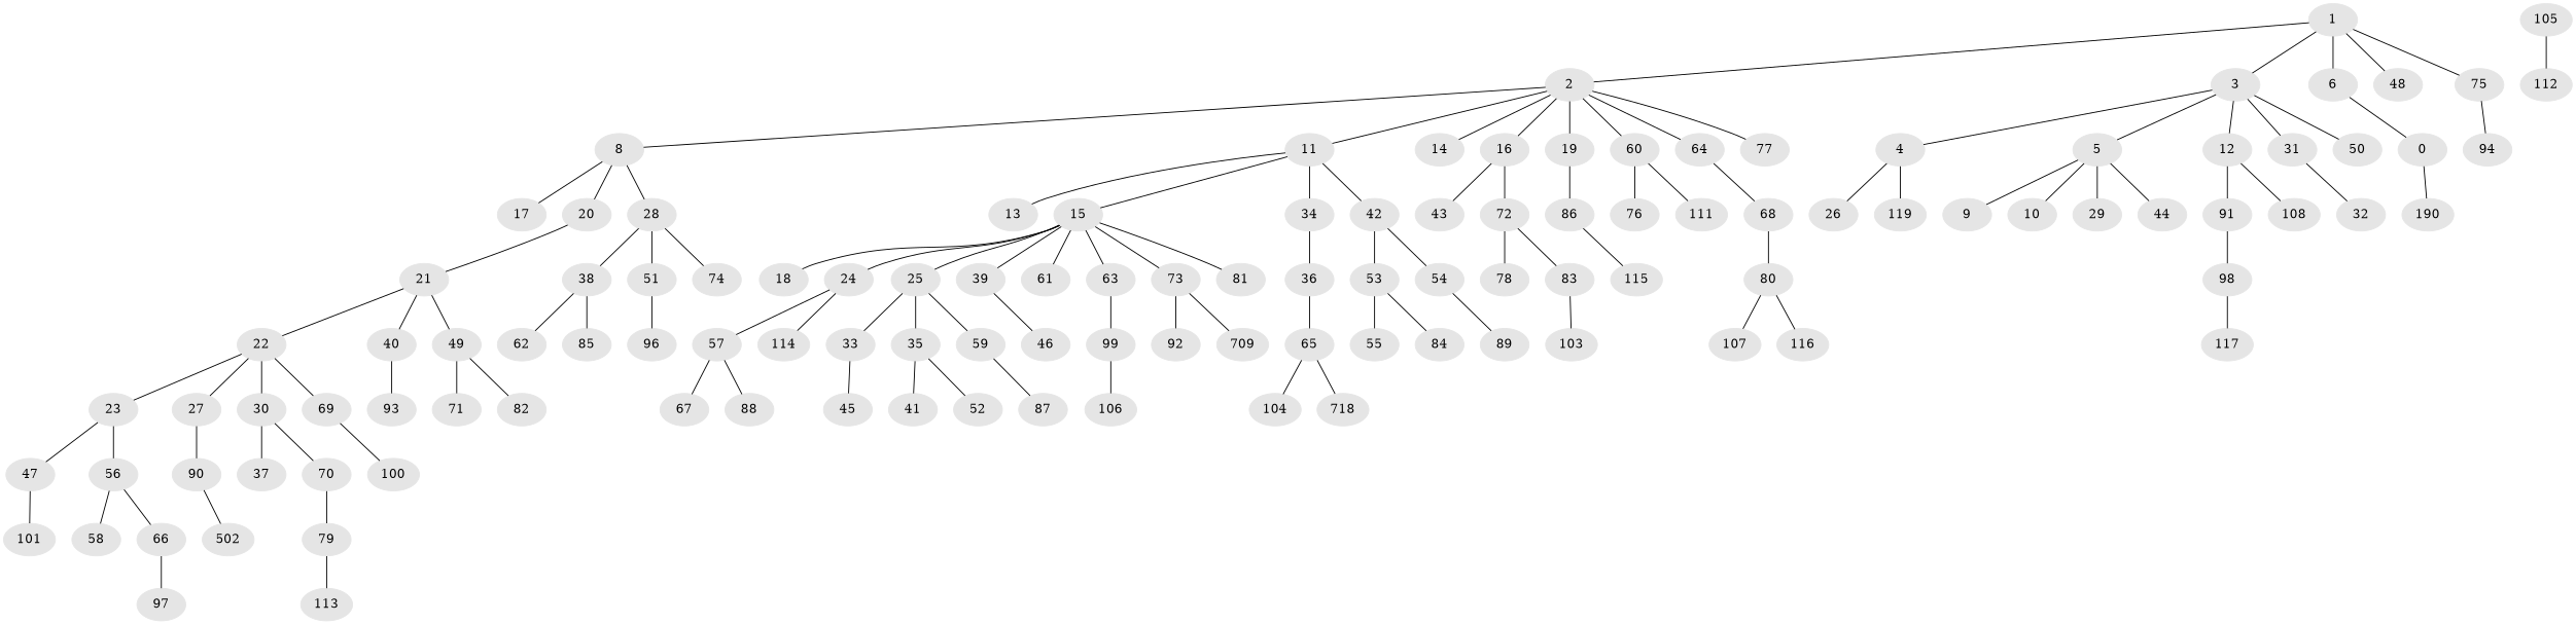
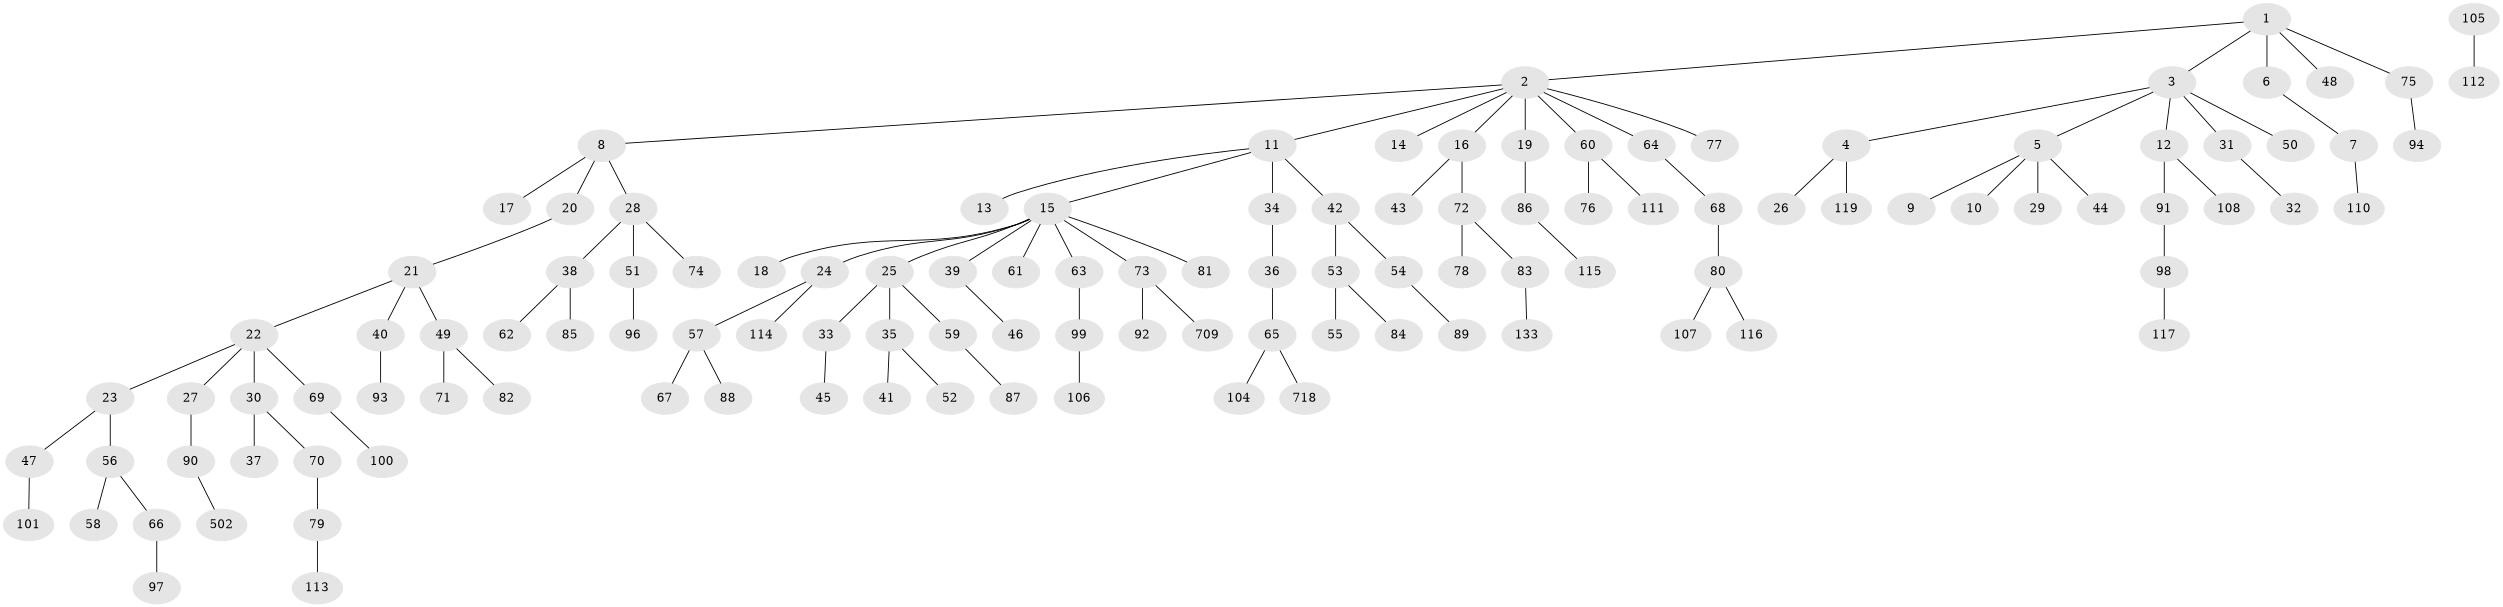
  graph {
    node [color=gray90 style=filled]
    1
    2
    3
    6
    48
    75
    8
    11
    14
    16
    19
    60
    64
    77
    4
    5
    12
    31
    50
-   7 [label=0]
+   7
    94
    17
    20
    28
    13
    15
    34
    42
    43
    72
    86
    76
    111
    68
    26
    119
    9
    10
    29
    44
    91
    108
    32
-   110 [label=190]
+   110
    21
    38
    51
    74
    18
    24
    25
    39
    61
    63
    73
    81
    36
    53
    54
    98
    57
    114
    33
    35
    59
    46
    99
    92
    n69 [label=709]
    78
    83
    115
    22
    40
    49
    23
    27
    30
    69
    93
    71
    82
    47
    56
    90
    37
    70
    100
    101
    58
    66
    67
    88
    45
    41
    52
    87
    n98 [label=502]
    62
    85
    96
    79
    65
    105
    112
    104
    n107 [label=718]
    55
    84
    89
    97
    106
    80
    107
    116
    113
-   103
+   103 [label=133]
    117
    1 -- 2
    1 -- 3
    1 -- 6
    1 -- 48
    1 -- 75
    2 -- 8
    2 -- 11
    2 -- 14
    2 -- 16
    2 -- 19
    2 -- 60
    2 -- 64
    2 -- 77
    3 -- 4
    3 -- 5
    3 -- 12
    3 -- 31
    3 -- 50
    6 -- 7
    75 -- 94
    8 -- 17
    8 -- 20
    8 -- 28
    11 -- 13
    11 -- 15
    11 -- 34
    11 -- 42
    16 -- 43
    16 -- 72
    19 -- 86
    60 -- 76
    60 -- 111
    64 -- 68
    4 -- 26
    4 -- 119
    5 -- 9
    5 -- 10
    5 -- 29
    5 -- 44
    12 -- 91
    12 -- 108
    31 -- 32
    7 -- 110
    20 -- 21
    28 -- 38
    28 -- 51
    28 -- 74
    15 -- 18
    15 -- 24
    15 -- 25
    15 -- 39
    15 -- 61
    15 -- 63
    15 -- 73
    15 -- 81
    34 -- 36
    42 -- 53
    42 -- 54
    72 -- 78
    72 -- 83
    86 -- 115
    68 -- 80
    91 -- 98
    21 -- 22
    21 -- 40
    21 -- 49
    38 -- 62
    38 -- 85
    51 -- 96
    24 -- 57
    24 -- 114
    25 -- 33
    25 -- 35
    25 -- 59
    39 -- 46
    63 -- 99
    73 -- 92
    73 -- n69
    36 -- 65
    53 -- 55
    53 -- 84
    54 -- 89
    98 -- 117
    57 -- 67
    57 -- 88
    33 -- 45
    35 -- 41
    35 -- 52
    59 -- 87
    99 -- 106
    83 -- 103
    22 -- 23
    22 -- 27
    22 -- 30
    22 -- 69
    40 -- 93
    49 -- 71
    49 -- 82
    23 -- 47
    23 -- 56
    27 -- 90
    30 -- 37
    30 -- 70
    69 -- 100
    47 -- 101
    56 -- 58
    56 -- 66
    90 -- n98
    70 -- 79
    66 -- 97
    79 -- 113
    65 -- 104
    65 -- n107
    105 -- 112
    80 -- 107
    80 -- 116
  }
